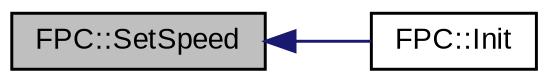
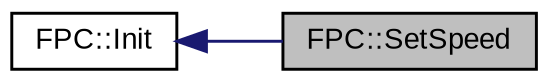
  digraph {
    rankdir=LR
    fontname="Liberation Sans"
    node [color=black fontname="Liberation Sans" fontsize=10 shape=record]
    n1 [fillcolor=grey75 fontcolor=black height=0.2 label="FPC::SetSpeed" style=filled width=0.4]
    n2 [height=0.2 label="FPC::Init" width=0.4]
-   n1 -> n2 [color=midnightblue dir=back fontname="Liberation Sans" fontsize=10 labelfontname=Helvetica labelfontsize=10 style=solid]
+   n2 -> n1 [color=midnightblue dir=back fontname="Liberation Sans" fontsize=10 labelfontname=Helvetica labelfontsize=10 style=solid]
  }
